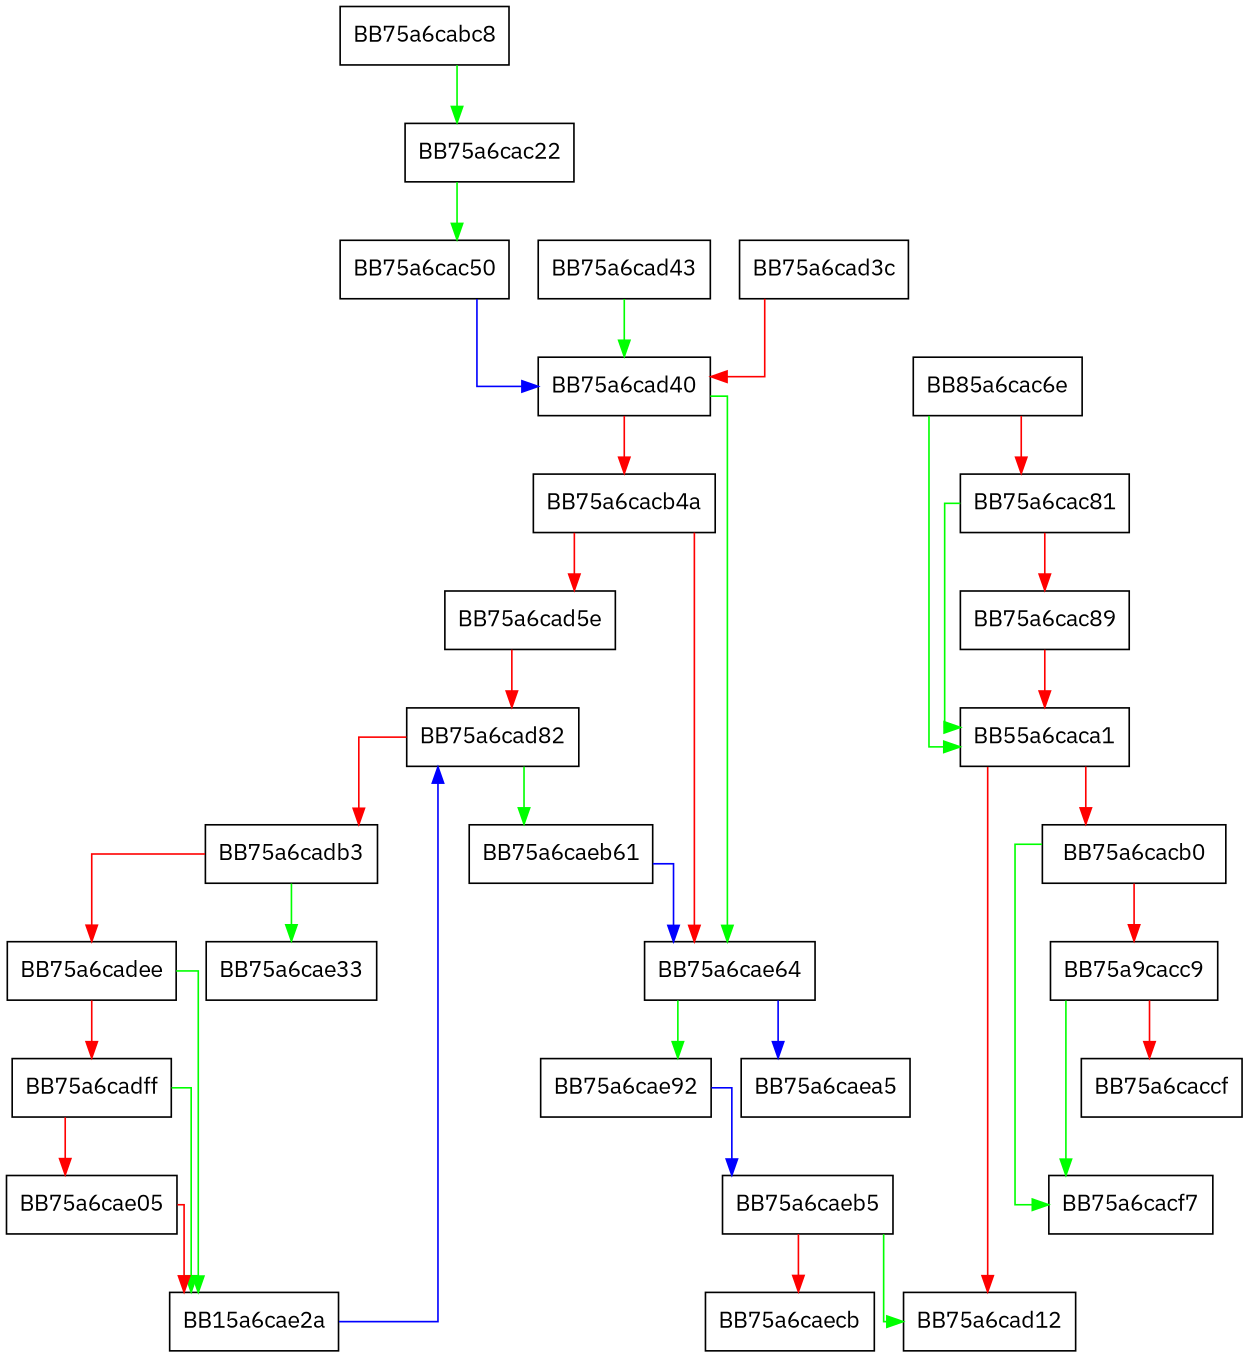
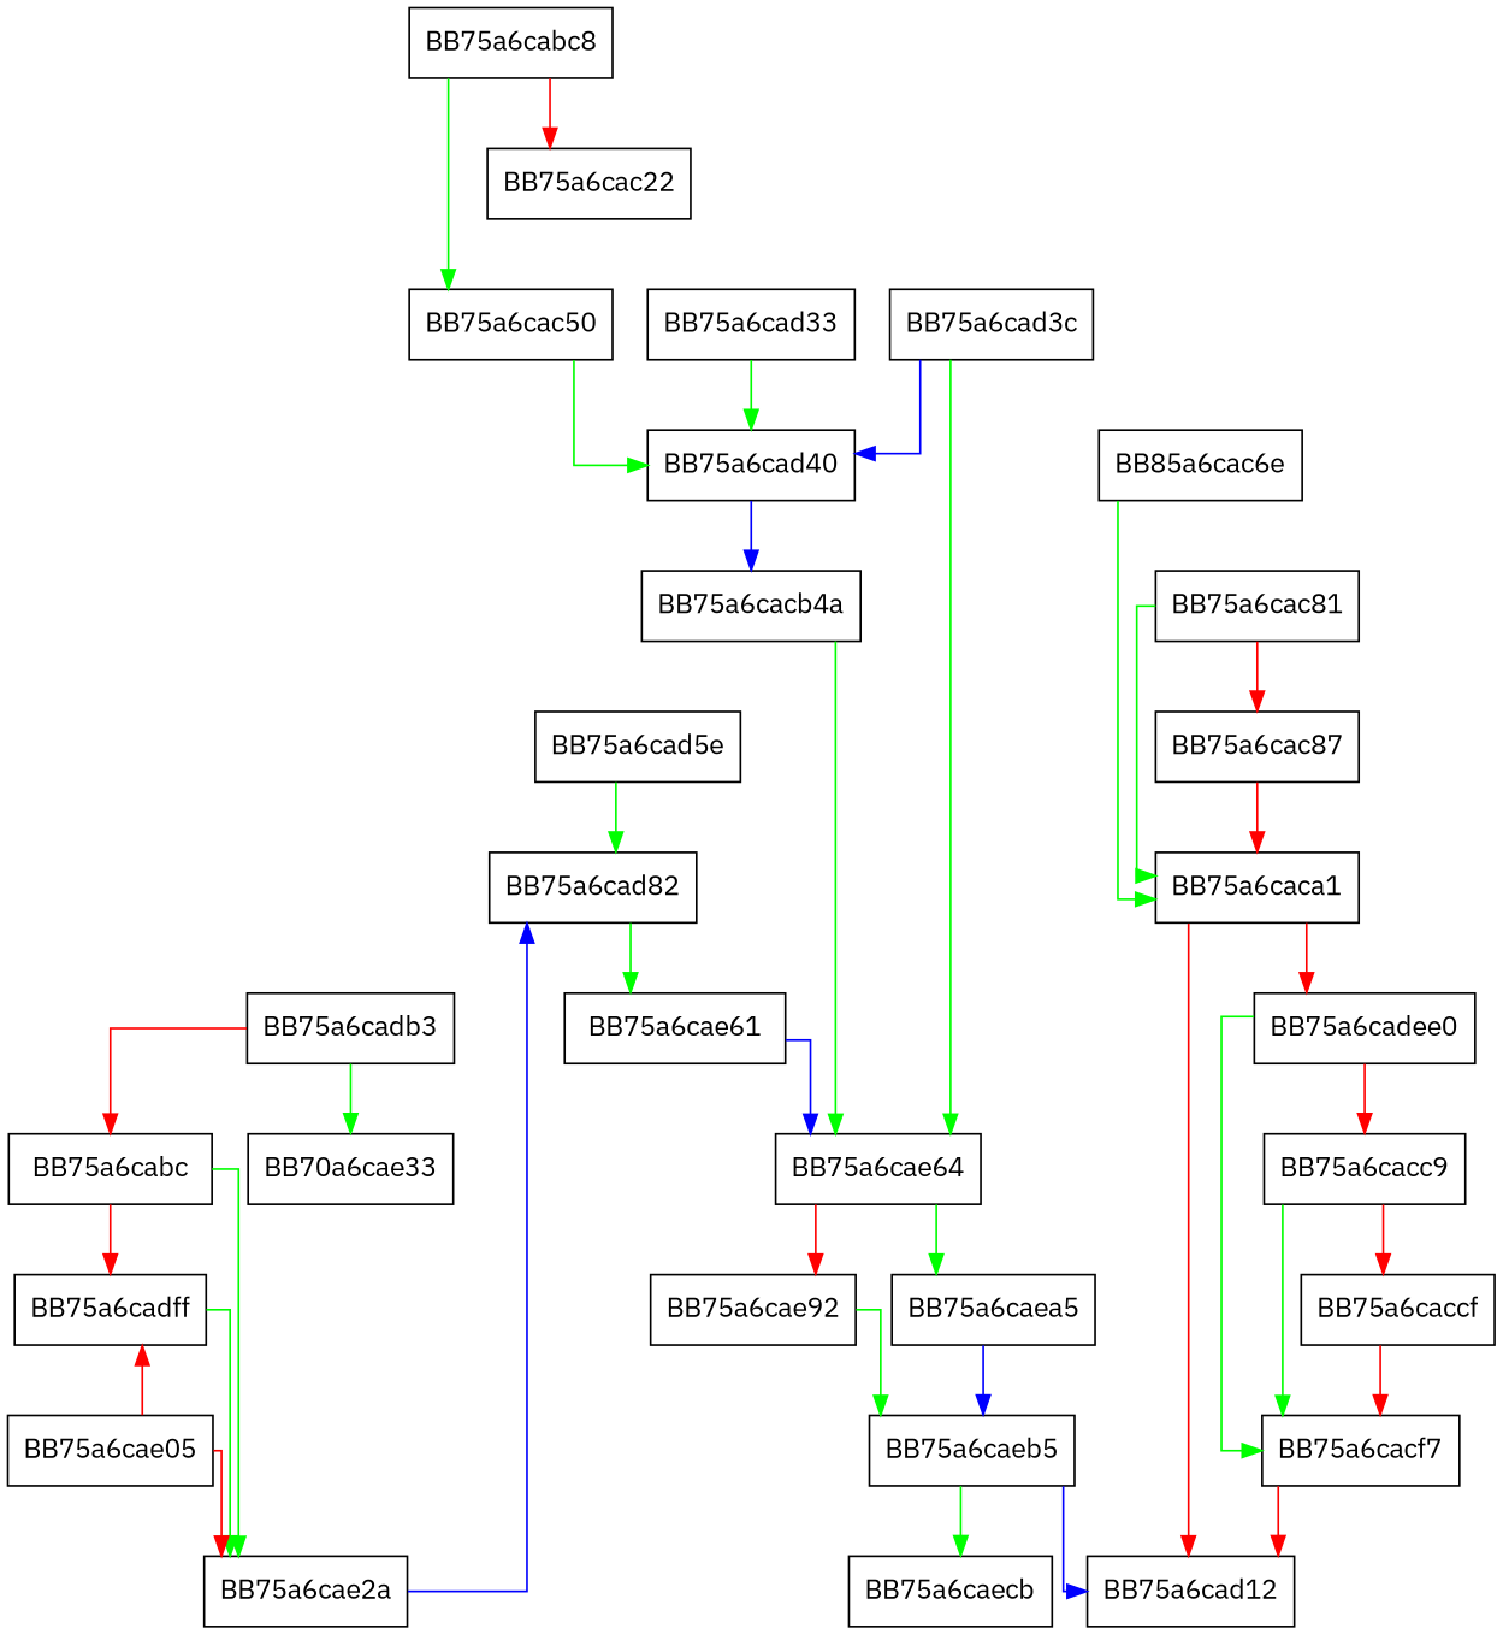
  digraph {
    fontname="IBM Plex Sans"
    splines=ortho
    node [fontname="IBM Plex Sans" shape=box]
    edge [color=red fontname="IBM Plex Sans"]
    BB75a6cabc8
    BB75a6cac50
    BB75a6cac22
    BB75a6cad40
    BB75a6cae64
    n6 [label=BB75a6cacb4a]
    BB75a6caea5
    BB75a6cae92
    BB75a6cad5e
-   BB75a6cad33 [label=BB75a6cad43]
+   BB75a6cad33
    n11 [label=BB85a6cac6e]
-   BB75a6caca1 [label=BB55a6caca1]
+   BB75a6caca1
    BB75a6cac81
    BB75a6cad3c
    BB75a6cad12
-   BB75a6cacb0
-   BB75a6cac87 [label=BB75a6cac89]
+   BB75a6cacb0 [label=BB75a6cadee0]
+   BB75a6cac87
    BB75a6cacf7
-   BB75a6cacc9 [label=BB75a9cacc9]
+   BB75a6cacc9
    BB75a6caccf
    BB75a6caeb5
    BB75a6cad82
-   BB75a6cae61 [label=BB75a6caeb61]
+   BB75a6cae61
    BB75a6cadb3
-   BB75a6cae33
-   BB75a6cadee
-   BB75a6cae2a [label=BB15a6cae2a]
+   BB75a6cae33 [label=BB70a6cae33]
+   BB75a6cadee [label=BB75a6cabc]
+   BB75a6cae2a
    BB75a6cadff
    BB75a6cae05
    BB75a6caecb
-   BB75a6cac22 -> BB75a6cac50 [color=green]
-   BB75a6cabc8 -> BB75a6cac22 [color=green]
-   BB75a6cac50 -> BB75a6cad40 [color=blue]
-   BB75a6cad40 -> BB75a6cae64 [color=green]
-   BB75a6cad40 -> n6
-   BB75a6cae64 -> BB75a6caea5 [color=blue]
-   BB75a6cae64 -> BB75a6cae92 [color=green]
-   n6 -> BB75a6cae64
-   n6 -> BB75a6cad5e
-   BB75a6cae92 -> BB75a6caeb5 [color=blue]
-   BB75a6cad5e -> BB75a6cad82
+   BB75a6cabc8 -> BB75a6cac50 [color=green]
+   BB75a6cabc8 -> BB75a6cac22
+   BB75a6cac50 -> BB75a6cad40 [color=green]
+   BB75a6cad3c -> BB75a6cae64 [color=green]
+   BB75a6cad40 -> n6 [color=blue]
+   BB75a6cae64 -> BB75a6caea5 [color=green]
+   BB75a6cae64 -> BB75a6cae92
+   n6 -> BB75a6cae64 [color=green]
+   BB75a6caea5 -> BB75a6caeb5 [color=blue]
+   BB75a6cae92 -> BB75a6caeb5 [color=green]
+   BB75a6cad5e -> BB75a6cad82 [color=green]
    BB75a6cad33 -> BB75a6cad40 [color=green]
    n11 -> BB75a6caca1 [color=green]
-   n11 -> BB75a6cac81
    BB75a6caca1 -> BB75a6cad12
    BB75a6caca1 -> BB75a6cacb0
    BB75a6cac81 -> BB75a6caca1 [color=green]
    BB75a6cac81 -> BB75a6cac87
-   BB75a6cad3c -> BB75a6cad40
+   BB75a6cad3c -> BB75a6cad40 [color=blue]
    BB75a6cacb0 -> BB75a6cacf7 [color=green]
    BB75a6cacb0 -> BB75a6cacc9
    BB75a6cac87 -> BB75a6caca1
+   BB75a6cacf7 -> BB75a6cad12
    BB75a6cacc9 -> BB75a6cacf7 [color=green]
    BB75a6cacc9 -> BB75a6caccf
-   BB75a6caeb5 -> BB75a6cad12 [color=green]
-   BB75a6caeb5 -> BB75a6caecb
+   BB75a6caccf -> BB75a6cacf7
+   BB75a6caeb5 -> BB75a6cad12 [color=blue]
+   BB75a6caeb5 -> BB75a6caecb [color=green]
    BB75a6cad82 -> BB75a6cae61 [color=green]
-   BB75a6cad82 -> BB75a6cadb3
    BB75a6cae61 -> BB75a6cae64 [color=blue]
    BB75a6cadb3 -> BB75a6cae33 [color=green]
    BB75a6cadb3 -> BB75a6cadee
    BB75a6cadee -> BB75a6cae2a [color=green]
    BB75a6cadee -> BB75a6cadff
    BB75a6cae2a -> BB75a6cad82 [color=blue]
    BB75a6cadff -> BB75a6cae2a [color=green]
-   BB75a6cadff -> BB75a6cae05
+   BB75a6cae05 -> BB75a6cadff
    BB75a6cae05 -> BB75a6cae2a
  }
